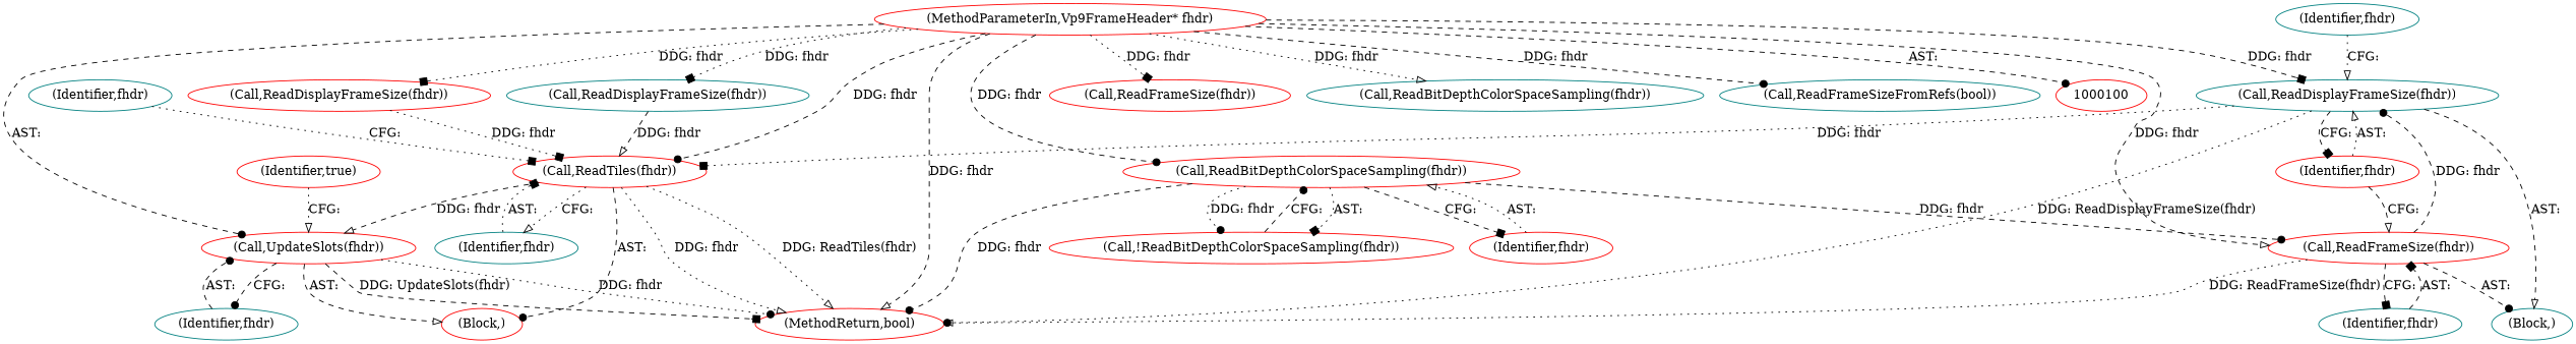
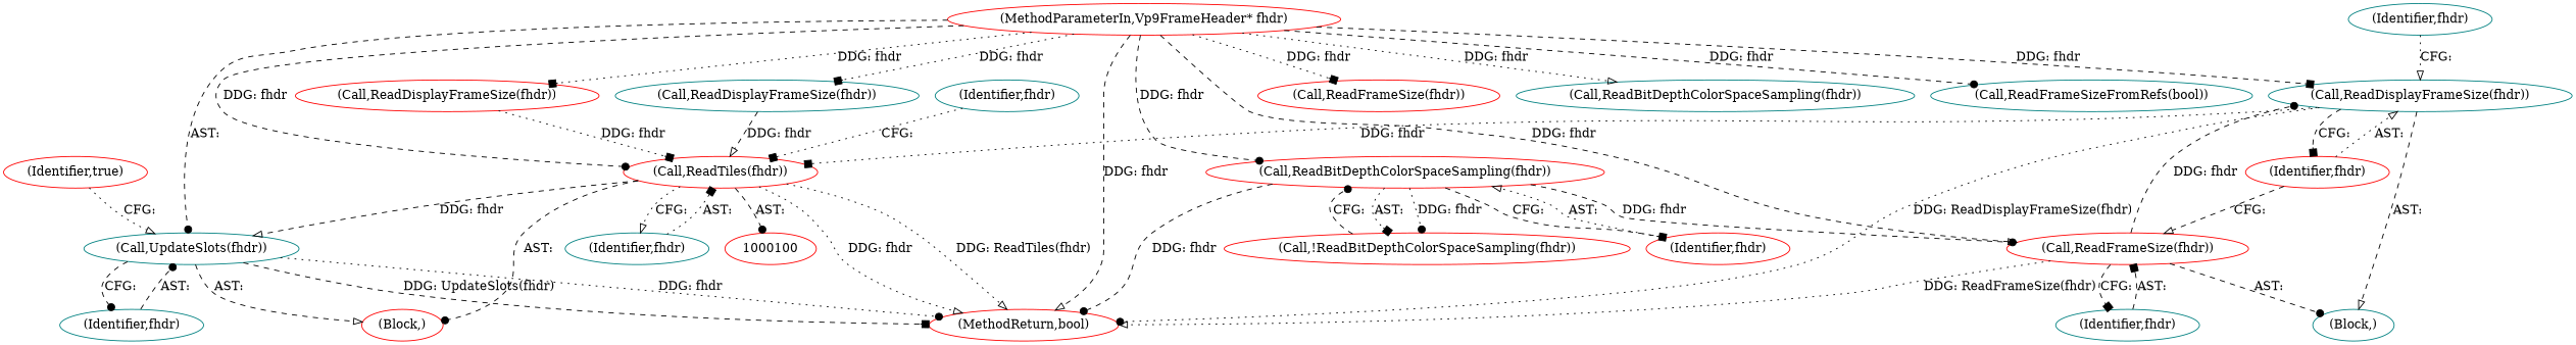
  digraph {
    node [color=red]
    edge [arrowhead=dot style=dashed]
    n1 [color=teal label="(Call,ReadDisplayFrameSize(fhdr))"]
    n2 [label="(Call,ReadTiles(fhdr))"]
    n3 [label="(MethodReturn,bool)"]
    n4 [color=teal label="(Block,)"]
    n5 [label="(Identifier,fhdr)"]
-   n6 [label="(Call,UpdateSlots(fhdr))"]
+   n6 [color=teal label="(Call,UpdateSlots(fhdr))"]
    n7 [label="(Block,)"]
    n8 [color=teal label="(Identifier,fhdr)"]
    n9 [label="(Call,ReadFrameSize(fhdr))"]
    n10 [color=teal label="(Identifier,fhdr)"]
    n11 [label="(Call,ReadBitDepthColorSpaceSampling(fhdr))"]
    n12 [label="(Call,!ReadBitDepthColorSpaceSampling(fhdr))"]
    n13 [label="(Identifier,fhdr)"]
    n14 [label="(MethodParameterIn,Vp9FrameHeader* fhdr)"]
    n15 [label="(Call,ReadFrameSize(fhdr))"]
    n16 [color=teal label="(Call,ReadBitDepthColorSpaceSampling(fhdr))"]
    n17 [label="(Call,ReadDisplayFrameSize(fhdr))"]
    n18 [color=teal label="(Call,ReadFrameSizeFromRefs(bool))"]
    n19 [color=teal label="(Call,ReadDisplayFrameSize(fhdr))"]
    1000100
    n21 [color=teal label="(Identifier,fhdr)"]
    n22 [color=teal label="(Identifier,fhdr)"]
    n23 [color=teal label="(Identifier,fhdr)"]
    n24 [label="(Identifier,true)"]
    n1 -> n2 [arrowhead=box label="DDG: fhdr" style=dotted]
    n1 -> n3 [label="DDG: ReadDisplayFrameSize(fhdr)" style=dotted]
    n1 -> n4 [arrowhead=onormal label="AST: "]
    n1 -> n5 [arrowhead=box label="CFG: "]
    n2 -> n3 [arrowhead=onormal label="DDG: ReadTiles(fhdr)" style=dotted]
    n2 -> n3 [arrowhead=onormal label="DDG: fhdr" style=dotted]
    n2 -> n6 [arrowhead=onormal label="DDG: fhdr"]
    n2 -> n7 [label="AST: "]
    n2 -> n8 [arrowhead=onormal label="CFG: " style=dotted]
    n5 -> n1 [arrowhead=onormal label="AST: " style=dotted]
    n5 -> n9 [arrowhead=onormal label="CFG: "]
    n6 -> n3 [label="DDG: fhdr" style=dotted]
    n6 -> n3 [arrowhead=box label="DDG: UpdateSlots(fhdr)"]
    n6 -> n7 [arrowhead=onormal label="AST: "]
    n6 -> n21 [label="CFG: "]
    n8 -> n2 [arrowhead=box label="AST: " style=dotted]
    n9 -> n1 [label="DDG: fhdr"]
    n9 -> n3 [arrowhead=onormal label="DDG: ReadFrameSize(fhdr)" style=dotted]
    n9 -> n4 [label="AST: "]
    n9 -> n10 [arrowhead=box label="CFG: "]
    n10 -> n9 [arrowhead=box label="AST: "]
    n11 -> n3 [label="DDG: fhdr"]
    n11 -> n9 [label="DDG: fhdr"]
    n11 -> n12 [arrowhead=box label="AST: " style=dotted]
    n11 -> n12 [label="DDG: fhdr" style=dotted]
    n11 -> n13 [arrowhead=box label="CFG: "]
    n12 -> n11 [label="CFG: "]
    n13 -> n11 [arrowhead=onormal label="AST: " style=dotted]
    n14 -> n1 [arrowhead=box label="DDG: fhdr"]
    n14 -> n2 [label="DDG: fhdr"]
    n14 -> n3 [arrowhead=onormal label="DDG: fhdr"]
    n14 -> n6 [label="AST: "]
    n14 -> n9 [arrowhead=onormal label="DDG: fhdr"]
    n14 -> n11 [label="DDG: fhdr"]
    n14 -> n15 [arrowhead=box label="DDG: fhdr" style=dotted]
    n14 -> n16 [arrowhead=onormal label="DDG: fhdr" style=dotted]
    n14 -> n17 [arrowhead=box label="DDG: fhdr" style=dotted]
    n14 -> n18 [label="DDG: fhdr"]
    n14 -> n19 [arrowhead=box label="DDG: fhdr" style=dotted]
-   n14 -> 1000100 [label="AST: "]
+   n2 -> 1000100 [label="AST: "]
    n17 -> n2 [arrowhead=box label="DDG: fhdr" style=dotted]
    n19 -> n2 [arrowhead=onormal label="DDG: fhdr"]
    n21 -> n6 [label="AST: "]
    n22 -> n1 [arrowhead=onormal label="CFG: " style=dotted]
    n23 -> n2 [arrowhead=box label="CFG: " style=dotted]
    n24 -> n6 [arrowhead=onormal label="CFG: " style=dotted]
  }
